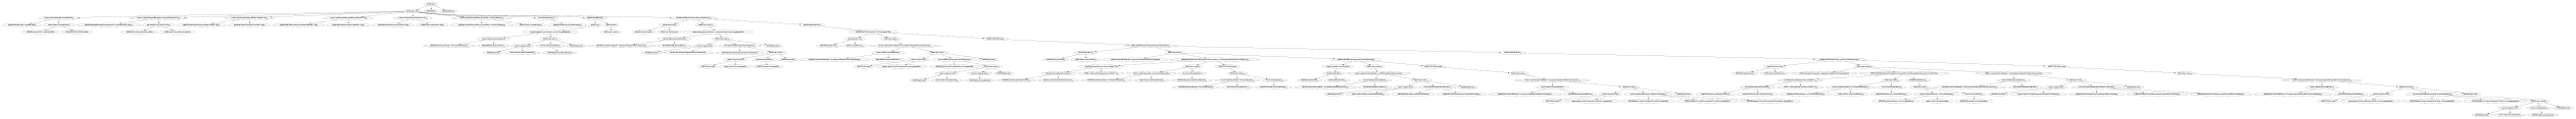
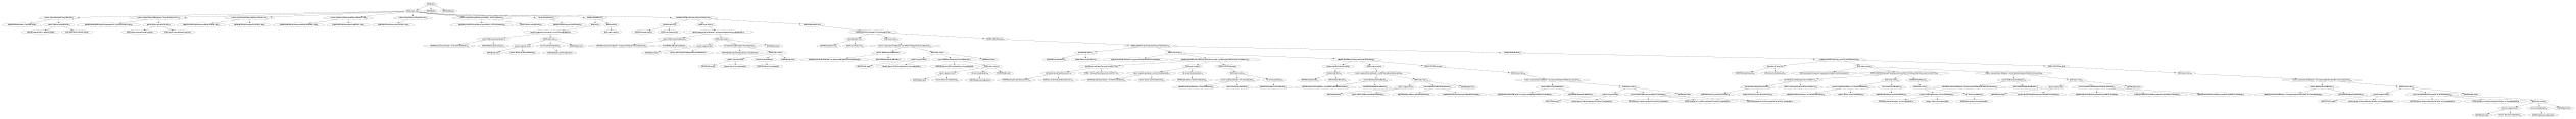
  digraph {
    fontname=Oswald
    node [fontname=Oswald]
    edge [fontname=Oswald]
    n1 [label=<(METHOD,&lt;clinit&gt;)>]
    n2 [label=<(BLOCK,&lt;empty&gt;,&lt;empty&gt;)>]
    n3 [label=<(MODIFIER,STATIC)>]
    n4 [label=<(METHOD_RETURN,void)>]
    n5 [label=<(&lt;operator&gt;.assignment,int INVALID = Integer.MAX_VALUE)<SUB>86</SUB>>]
    n6 [label=<(&lt;operator&gt;.assignment,String antWorkingDirectory = System.getProperty(&quot;user.dir&quot;))<SUB>100</SUB>>]
    n7 [label=<(&lt;operator&gt;.assignment,Execute$CommandLauncher vmLauncher = null)<SUB>101</SUB>>]
    n8 [label=<(&lt;operator&gt;.assignment,Execute$CommandLauncher shellLauncher = null)<SUB>102</SUB>>]
    n9 [label=<(&lt;operator&gt;.assignment,Vector procEnvironment = null)<SUB>103</SUB>>]
    n10 [label=<(&lt;operator&gt;.assignment,ProcessDestroyer processDestroyer = new ProcessDestroyer())<SUB>106</SUB>>]
    n11 [label=<(&lt;init&gt;,new ProcessDestroyer())<SUB>106</SUB>>]
    n12 [label=<(CONTROL_STRUCTURE,try,try)<SUB>113</SUB>>]
    n13 [label=<(CONTROL_STRUCTURE,if (Os.isFamily(&quot;mac&quot;)),if (Os.isFamily(&quot;mac&quot;)))<SUB>119</SUB>>]
    n14 [label=<(IDENTIFIER,INVALID,int INVALID = Integer.MAX_VALUE)<SUB>86</SUB>>]
    n15 [label=<(&lt;operator&gt;.fieldAccess,Integer.MAX_VALUE)<SUB>86</SUB>>]
    n16 [label=<(IDENTIFIER,antWorkingDirectory,String antWorkingDirectory = System.getProperty(&quot;user.dir&quot;))<SUB>100</SUB>>]
    n17 [label=<(getProperty,System.getProperty(&quot;user.dir&quot;))<SUB>100</SUB>>]
    n18 [label=<(IDENTIFIER,vmLauncher,Execute$CommandLauncher vmLauncher = null)<SUB>101</SUB>>]
    n19 [label=<(LITERAL,null,Execute$CommandLauncher vmLauncher = null)<SUB>101</SUB>>]
    n20 [label=<(IDENTIFIER,shellLauncher,Execute$CommandLauncher shellLauncher = null)<SUB>102</SUB>>]
    n21 [label=<(LITERAL,null,Execute$CommandLauncher shellLauncher = null)<SUB>102</SUB>>]
    n22 [label=<(IDENTIFIER,procEnvironment,Vector procEnvironment = null)<SUB>103</SUB>>]
-   n23 [label=<(LITERAL,null,Vector procEnvironment = null)<SUB>103</SUB>>]
    n24 [label=<(IDENTIFIER,processDestroyer,ProcessDestroyer processDestroyer = new ProcessDestroyer())<SUB>106</SUB>>]
    n25 [label=<(&lt;operator&gt;.alloc,new ProcessDestroyer())<SUB>106</SUB>>]
    n26 [label=<(IDENTIFIER,processDestroyer,new ProcessDestroyer())<SUB>106</SUB>>]
    n27 [label=<(BLOCK,try,try)<SUB>113</SUB>>]
    n28 [label=<(BLOCK,catch,catch)>]
    n29 [label=<(isFamily,isFamily(&quot;mac&quot;))<SUB>119</SUB>>]
    n30 [label=<(BLOCK,&lt;empty&gt;,&lt;empty&gt;)<SUB>119</SUB>>]
    n31 [label=<(CONTROL_STRUCTURE,else,else)<SUB>122</SUB>>]
    n32 [label=<(IDENTIFIER,Integer,int INVALID = Integer.MAX_VALUE)<SUB>86</SUB>>]
    n33 [label=<(FIELD_IDENTIFIER,MAX_VALUE,MAX_VALUE)<SUB>86</SUB>>]
    n34 [label=<(IDENTIFIER,System,System.getProperty(&quot;user.dir&quot;))<SUB>100</SUB>>]
    n35 [label=<(LITERAL,&quot;user.dir&quot;,System.getProperty(&quot;user.dir&quot;))<SUB>100</SUB>>]
    n36 [label=<(&lt;operator&gt;.assignment,Execute.vmLauncher = new Java13CommandLauncher())<SUB>114</SUB>>]
    n37 [label=<(BLOCK,&lt;empty&gt;,&lt;empty&gt;)<SUB>115</SUB>>]
    n38 [label=<(&lt;operator&gt;.fieldAccess,Execute.vmLauncher)<SUB>114</SUB>>]
    n39 [label=<(BLOCK,&lt;empty&gt;,&lt;empty&gt;)<SUB>114</SUB>>]
    n40 [label=<(IDENTIFIER,Execute,Execute.vmLauncher = new Java13CommandLauncher())<SUB>114</SUB>>]
    n41 [label=<(FIELD_IDENTIFIER,vmLauncher,vmLauncher)<SUB>114</SUB>>]
    n42 [label=<(&lt;operator&gt;.assignment,&lt;empty&gt;)>]
    n43 [label=<(&lt;init&gt;,new Java13CommandLauncher())<SUB>114</SUB>>]
    n44 [label=<(IDENTIFIER,$obj1,&lt;empty&gt;)>]
    n45 [label=<(IDENTIFIER,$obj1,&lt;empty&gt;)>]
    n46 [label=<(&lt;operator&gt;.alloc,new Java13CommandLauncher())<SUB>154</SUB>>]
    n47 [label=<(IDENTIFIER,$obj1,new Java13CommandLauncher())>]
    n48 [label=<(IDENTIFIER,Os,isFamily(&quot;mac&quot;))<SUB>119</SUB>>]
    n49 [label=<(LITERAL,&quot;mac&quot;,isFamily(&quot;mac&quot;))<SUB>119</SUB>>]
    n50 [label=<(&lt;operator&gt;.assignment,Execute.shellLauncher = new MacCommandLauncher(new CommandLauncher()))<SUB>121</SUB>>]
    n51 [label=<(CONTROL_STRUCTURE,if (Os.isFamily(&quot;os/2&quot;)),if (Os.isFamily(&quot;os/2&quot;)))<SUB>122</SUB>>]
    n52 [label=<(&lt;operator&gt;.fieldAccess,Execute.shellLauncher)<SUB>121</SUB>>]
    n53 [label=<(BLOCK,&lt;empty&gt;,&lt;empty&gt;)<SUB>121</SUB>>]
    n54 [label=<(IDENTIFIER,Execute,Execute.shellLauncher = new MacCommandLauncher(new CommandLauncher()))<SUB>121</SUB>>]
    n55 [label=<(FIELD_IDENTIFIER,shellLauncher,shellLauncher)<SUB>121</SUB>>]
    n56 [label=<(&lt;operator&gt;.assignment,&lt;empty&gt;)>]
    n57 [label=<(&lt;init&gt;,new MacCommandLauncher(new CommandLauncher()))<SUB>121</SUB>>]
    n58 [label=<(IDENTIFIER,$obj3,&lt;empty&gt;)>]
    n59 [label=<(IDENTIFIER,$obj3,&lt;empty&gt;)>]
    n60 [label=<(&lt;operator&gt;.alloc,new MacCommandLauncher(new CommandLauncher()))<SUB>121</SUB>>]
    n61 [label=<(IDENTIFIER,$obj3,new MacCommandLauncher(new CommandLauncher()))>]
    n62 [label=<(BLOCK,&lt;empty&gt;,&lt;empty&gt;)<SUB>121</SUB>>]
    n63 [label=<(&lt;operator&gt;.assignment,&lt;empty&gt;)>]
    n64 [label=<(&lt;init&gt;,new CommandLauncher())<SUB>121</SUB>>]
    n65 [label=<(IDENTIFIER,$obj2,&lt;empty&gt;)>]
    n66 [label=<(IDENTIFIER,$obj2,&lt;empty&gt;)>]
    n67 [label=<(&lt;operator&gt;.alloc,new CommandLauncher())<SUB>121</SUB>>]
    n68 [label=<(IDENTIFIER,$obj2,new CommandLauncher())>]
    n69 [label=<(isFamily,isFamily(&quot;os/2&quot;))<SUB>122</SUB>>]
    n70 [label=<(BLOCK,&lt;empty&gt;,&lt;empty&gt;)<SUB>122</SUB>>]
    n71 [label=<(CONTROL_STRUCTURE,else,else)<SUB>125</SUB>>]
    n72 [label=<(IDENTIFIER,Os,isFamily(&quot;os/2&quot;))<SUB>122</SUB>>]
    n73 [label=<(LITERAL,&quot;os/2&quot;,isFamily(&quot;os/2&quot;))<SUB>122</SUB>>]
    n74 [label=<(&lt;operator&gt;.assignment,Execute.shellLauncher = new WinNTCommandLauncher(new CommandLauncher()))<SUB>124</SUB>>]
    n75 [label=<(CONTROL_STRUCTURE,if (Os.isFamily(&quot;windows&quot;)),if (Os.isFamily(&quot;windows&quot;)))<SUB>125</SUB>>]
    n76 [label=<(&lt;operator&gt;.fieldAccess,Execute.shellLauncher)<SUB>124</SUB>>]
    n77 [label=<(BLOCK,&lt;empty&gt;,&lt;empty&gt;)<SUB>124</SUB>>]
    n78 [label=<(IDENTIFIER,Execute,Execute.shellLauncher = new WinNTCommandLauncher(new CommandLauncher()))<SUB>124</SUB>>]
    n79 [label=<(FIELD_IDENTIFIER,shellLauncher,shellLauncher)<SUB>124</SUB>>]
    n80 [label=<(&lt;operator&gt;.assignment,&lt;empty&gt;)>]
    n81 [label=<(&lt;init&gt;,new WinNTCommandLauncher(new CommandLauncher()))<SUB>124</SUB>>]
    n82 [label=<(IDENTIFIER,$obj5,&lt;empty&gt;)>]
    n83 [label=<(IDENTIFIER,$obj5,&lt;empty&gt;)>]
    n84 [label=<(&lt;operator&gt;.alloc,new WinNTCommandLauncher(new CommandLauncher()))<SUB>124</SUB>>]
    n85 [label=<(IDENTIFIER,$obj5,new WinNTCommandLauncher(new CommandLauncher()))>]
    n86 [label=<(BLOCK,&lt;empty&gt;,&lt;empty&gt;)<SUB>124</SUB>>]
    n87 [label=<(&lt;operator&gt;.assignment,&lt;empty&gt;)>]
    n88 [label=<(&lt;init&gt;,new CommandLauncher())<SUB>124</SUB>>]
    n89 [label=<(IDENTIFIER,$obj4,&lt;empty&gt;)>]
    n90 [label=<(IDENTIFIER,$obj4,&lt;empty&gt;)>]
    n91 [label=<(&lt;operator&gt;.alloc,new CommandLauncher())<SUB>124</SUB>>]
    n92 [label=<(IDENTIFIER,$obj4,new CommandLauncher())>]
    n93 [label=<(isFamily,isFamily(&quot;windows&quot;))<SUB>125</SUB>>]
    n94 [label=<(BLOCK,&lt;empty&gt;,&lt;empty&gt;)<SUB>125</SUB>>]
    n95 [label=<(CONTROL_STRUCTURE,else,else)<SUB>145</SUB>>]
    n96 [label=<(IDENTIFIER,Os,isFamily(&quot;windows&quot;))<SUB>125</SUB>>]
    n97 [label=<(LITERAL,&quot;windows&quot;,isFamily(&quot;windows&quot;))<SUB>125</SUB>>]
    n98 [label=<(LOCAL,CommandLauncher baseLauncher: org.apache.tools.ant.taskdefs.Execute$CommandLauncher)>]
    n99 [label=<(CONTROL_STRUCTURE,if (System.getProperty(&quot;java.version&quot;).startsWith(&quot;1.1&quot;)),if (System.getProperty(&quot;java.version&quot;).startsWith(&quot;1.1&quot;)))<SUB>129</SUB>>]
    n100 [label=<(CONTROL_STRUCTURE,if (!Os.isFamily(&quot;win9x&quot;)),if (!Os.isFamily(&quot;win9x&quot;)))<SUB>137</SUB>>]
    n101 [label=<(CONTROL_STRUCTURE,if (Os.isFamily(&quot;netware&quot;)),if (Os.isFamily(&quot;netware&quot;)))<SUB>145</SUB>>]
    n102 [label=<(startsWith,System.getProperty(&quot;java.version&quot;).startsWith(&quot;1.1&quot;))<SUB>129</SUB>>]
    n103 [label=<(BLOCK,&lt;empty&gt;,&lt;empty&gt;)<SUB>129</SUB>>]
    n104 [label=<(CONTROL_STRUCTURE,else,else)<SUB>132</SUB>>]
    n105 [label=<(&lt;operator&gt;.logicalNot,!Os.isFamily(&quot;win9x&quot;))<SUB>137</SUB>>]
    n106 [label=<(BLOCK,&lt;empty&gt;,&lt;empty&gt;)<SUB>137</SUB>>]
    n107 [label=<(CONTROL_STRUCTURE,else,else)<SUB>140</SUB>>]
    n108 [label=<(getProperty,System.getProperty(&quot;java.version&quot;))<SUB>129</SUB>>]
    n109 [label=<(LITERAL,&quot;1.1&quot;,System.getProperty(&quot;java.version&quot;).startsWith(&quot;1.1&quot;))<SUB>129</SUB>>]
    n110 [label=<(&lt;operator&gt;.assignment,baseLauncher = new Java11CommandLauncher())<SUB>131</SUB>>]
    n111 [label=<(&lt;init&gt;,new Java11CommandLauncher())<SUB>131</SUB>>]
    n112 [label=<(BLOCK,&lt;empty&gt;,&lt;empty&gt;)<SUB>132</SUB>>]
    n113 [label=<(IDENTIFIER,System,System.getProperty(&quot;java.version&quot;))<SUB>129</SUB>>]
    n114 [label=<(LITERAL,&quot;java.version&quot;,System.getProperty(&quot;java.version&quot;))<SUB>129</SUB>>]
    n115 [label=<(IDENTIFIER,baseLauncher,baseLauncher = new Java11CommandLauncher())<SUB>131</SUB>>]
    n116 [label=<(&lt;operator&gt;.alloc,new Java11CommandLauncher())<SUB>131</SUB>>]
    n117 [label=<(IDENTIFIER,baseLauncher,new Java11CommandLauncher())<SUB>131</SUB>>]
    n118 [label=<(&lt;operator&gt;.assignment,baseLauncher = new CommandLauncher())<SUB>134</SUB>>]
    n119 [label=<(&lt;init&gt;,new CommandLauncher())<SUB>134</SUB>>]
    n120 [label=<(IDENTIFIER,baseLauncher,baseLauncher = new CommandLauncher())<SUB>134</SUB>>]
    n121 [label=<(&lt;operator&gt;.alloc,new CommandLauncher())<SUB>134</SUB>>]
    n122 [label=<(IDENTIFIER,baseLauncher,new CommandLauncher())<SUB>134</SUB>>]
    n123 [label=<(isFamily,isFamily(&quot;win9x&quot;))<SUB>137</SUB>>]
    n124 [label=<(&lt;operator&gt;.assignment,Execute.shellLauncher = new WinNTCommandLauncher(baseLauncher))<SUB>139</SUB>>]
    n125 [label=<(BLOCK,&lt;empty&gt;,&lt;empty&gt;)<SUB>140</SUB>>]
    n126 [label=<(IDENTIFIER,Os,isFamily(&quot;win9x&quot;))<SUB>137</SUB>>]
    n127 [label=<(LITERAL,&quot;win9x&quot;,isFamily(&quot;win9x&quot;))<SUB>137</SUB>>]
    n128 [label=<(&lt;operator&gt;.fieldAccess,Execute.shellLauncher)<SUB>139</SUB>>]
    n129 [label=<(BLOCK,&lt;empty&gt;,&lt;empty&gt;)<SUB>139</SUB>>]
    n130 [label=<(IDENTIFIER,Execute,Execute.shellLauncher = new WinNTCommandLauncher(baseLauncher))<SUB>139</SUB>>]
    n131 [label=<(FIELD_IDENTIFIER,shellLauncher,shellLauncher)<SUB>139</SUB>>]
    n132 [label=<(&lt;operator&gt;.assignment,&lt;empty&gt;)>]
    n133 [label=<(&lt;init&gt;,new WinNTCommandLauncher(baseLauncher))<SUB>139</SUB>>]
    n134 [label=<(IDENTIFIER,$obj8,&lt;empty&gt;)>]
    n135 [label=<(IDENTIFIER,$obj8,&lt;empty&gt;)>]
    n136 [label=<(&lt;operator&gt;.alloc,new WinNTCommandLauncher(baseLauncher))<SUB>139</SUB>>]
    n137 [label=<(IDENTIFIER,$obj8,new WinNTCommandLauncher(baseLauncher))>]
    n138 [label=<(IDENTIFIER,baseLauncher,new WinNTCommandLauncher(baseLauncher))<SUB>139</SUB>>]
    n139 [label=<(&lt;operator&gt;.assignment,Execute.shellLauncher = new ScriptCommandLauncher(&quot;bin/antRun.bat&quot;, baseLauncher))<SUB>142</SUB>>]
    n140 [label=<(&lt;operator&gt;.fieldAccess,Execute.shellLauncher)<SUB>142</SUB>>]
    n141 [label=<(BLOCK,&lt;empty&gt;,&lt;empty&gt;)<SUB>143</SUB>>]
    n142 [label=<(IDENTIFIER,Execute,Execute.shellLauncher = new ScriptCommandLauncher(&quot;bin/antRun.bat&quot;, baseLauncher))<SUB>142</SUB>>]
    n143 [label=<(FIELD_IDENTIFIER,shellLauncher,shellLauncher)<SUB>142</SUB>>]
    n144 [label=<(&lt;operator&gt;.assignment,&lt;empty&gt;)>]
    n145 [label=<(&lt;init&gt;,new ScriptCommandLauncher(&quot;bin/antRun.bat&quot;, baseLauncher))<SUB>143</SUB>>]
    n146 [label=<(IDENTIFIER,$obj9,&lt;empty&gt;)>]
    n147 [label=<(IDENTIFIER,$obj9,&lt;empty&gt;)>]
    n148 [label=<(&lt;operator&gt;.alloc,new ScriptCommandLauncher(&quot;bin/antRun.bat&quot;, baseLauncher))<SUB>143</SUB>>]
    n149 [label=<(IDENTIFIER,$obj9,new ScriptCommandLauncher(&quot;bin/antRun.bat&quot;, baseLauncher))>]
    n150 [label=<(LITERAL,&quot;bin/antRun.bat&quot;,new ScriptCommandLauncher(&quot;bin/antRun.bat&quot;, baseLauncher))<SUB>143</SUB>>]
    n151 [label=<(IDENTIFIER,baseLauncher,new ScriptCommandLauncher(&quot;bin/antRun.bat&quot;, baseLauncher))<SUB>143</SUB>>]
    n152 [label=<(isFamily,isFamily(&quot;netware&quot;))<SUB>145</SUB>>]
    n153 [label=<(BLOCK,&lt;empty&gt;,&lt;empty&gt;)<SUB>145</SUB>>]
    n154 [label=<(CONTROL_STRUCTURE,else,else)<SUB>158</SUB>>]
    n155 [label=<(IDENTIFIER,Os,isFamily(&quot;netware&quot;))<SUB>145</SUB>>]
    n156 [label=<(LITERAL,&quot;netware&quot;,isFamily(&quot;netware&quot;))<SUB>145</SUB>>]
    n157 [label=<(LOCAL,CommandLauncher baseLauncher: org.apache.tools.ant.taskdefs.Execute$CommandLauncher)>]
    n158 [label=<(CONTROL_STRUCTURE,if (System.getProperty(&quot;java.version&quot;).startsWith(&quot;1.1&quot;)),if (System.getProperty(&quot;java.version&quot;).startsWith(&quot;1.1&quot;)))<SUB>148</SUB>>]
    n159 [label=<(&lt;operator&gt;.assignment,Execute.shellLauncher = new PerlScriptCommandLauncher(&quot;bin/antRun.pl&quot;, baseLauncher))<SUB>156</SUB>>]
    n160 [label=<(BLOCK,&lt;empty&gt;,&lt;empty&gt;)<SUB>158</SUB>>]
    n161 [label=<(startsWith,System.getProperty(&quot;java.version&quot;).startsWith(&quot;1.1&quot;))<SUB>148</SUB>>]
    n162 [label=<(BLOCK,&lt;empty&gt;,&lt;empty&gt;)<SUB>148</SUB>>]
    n163 [label=<(CONTROL_STRUCTURE,else,else)<SUB>151</SUB>>]
    n164 [label=<(&lt;operator&gt;.fieldAccess,Execute.shellLauncher)<SUB>156</SUB>>]
    n165 [label=<(BLOCK,&lt;empty&gt;,&lt;empty&gt;)<SUB>157</SUB>>]
    n166 [label=<(getProperty,System.getProperty(&quot;java.version&quot;))<SUB>148</SUB>>]
    n167 [label=<(LITERAL,&quot;1.1&quot;,System.getProperty(&quot;java.version&quot;).startsWith(&quot;1.1&quot;))<SUB>148</SUB>>]
    n168 [label=<(&lt;operator&gt;.assignment,baseLauncher = new Java11CommandLauncher())<SUB>150</SUB>>]
    n169 [label=<(&lt;init&gt;,new Java11CommandLauncher())<SUB>150</SUB>>]
    n170 [label=<(BLOCK,&lt;empty&gt;,&lt;empty&gt;)<SUB>151</SUB>>]
    n171 [label=<(IDENTIFIER,System,System.getProperty(&quot;java.version&quot;))<SUB>148</SUB>>]
    n172 [label=<(LITERAL,&quot;java.version&quot;,System.getProperty(&quot;java.version&quot;))<SUB>148</SUB>>]
    n173 [label=<(IDENTIFIER,baseLauncher,baseLauncher = new Java11CommandLauncher())<SUB>150</SUB>>]
    n174 [label=<(&lt;operator&gt;.alloc,new Java11CommandLauncher())<SUB>150</SUB>>]
    n175 [label=<(IDENTIFIER,baseLauncher,new Java11CommandLauncher())<SUB>150</SUB>>]
    n176 [label=<(&lt;operator&gt;.assignment,baseLauncher = new CommandLauncher())<SUB>153</SUB>>]
    n177 [label=<(&lt;init&gt;,new CommandLauncher())<SUB>153</SUB>>]
    n178 [label=<(IDENTIFIER,baseLauncher,baseLauncher = new CommandLauncher())<SUB>153</SUB>>]
    n179 [label=<(&lt;operator&gt;.alloc,new CommandLauncher())<SUB>153</SUB>>]
    n180 [label=<(IDENTIFIER,baseLauncher,new CommandLauncher())<SUB>153</SUB>>]
    n181 [label=<(IDENTIFIER,Execute,Execute.shellLauncher = new PerlScriptCommandLauncher(&quot;bin/antRun.pl&quot;, baseLauncher))<SUB>156</SUB>>]
    n182 [label=<(FIELD_IDENTIFIER,shellLauncher,shellLauncher)<SUB>156</SUB>>]
    n183 [label=<(&lt;operator&gt;.assignment,&lt;empty&gt;)>]
    n184 [label=<(&lt;init&gt;,new PerlScriptCommandLauncher(&quot;bin/antRun.pl&quot;, baseLauncher))<SUB>157</SUB>>]
    n185 [label=<(IDENTIFIER,$obj12,&lt;empty&gt;)>]
    n186 [label=<(IDENTIFIER,$obj12,&lt;empty&gt;)>]
    n187 [label=<(&lt;operator&gt;.alloc,new PerlScriptCommandLauncher(&quot;bin/antRun.pl&quot;, baseLauncher))<SUB>157</SUB>>]
    n188 [label=<(IDENTIFIER,$obj12,new PerlScriptCommandLauncher(&quot;bin/antRun.pl&quot;, baseLauncher))>]
    n189 [label=<(LITERAL,&quot;bin/antRun.pl&quot;,new PerlScriptCommandLauncher(&quot;bin/antRun.pl&quot;, baseLauncher))<SUB>157</SUB>>]
    n190 [label=<(IDENTIFIER,baseLauncher,new PerlScriptCommandLauncher(&quot;bin/antRun.pl&quot;, baseLauncher))<SUB>157</SUB>>]
    n191 [label=<(&lt;operator&gt;.assignment,Execute.shellLauncher = new ScriptCommandLauncher(&quot;bin/antRun&quot;, new CommandLauncher()))<SUB>160</SUB>>]
    n192 [label=<(&lt;operator&gt;.fieldAccess,Execute.shellLauncher)<SUB>160</SUB>>]
    n193 [label=<(BLOCK,&lt;empty&gt;,&lt;empty&gt;)<SUB>160</SUB>>]
    n194 [label=<(IDENTIFIER,Execute,Execute.shellLauncher = new ScriptCommandLauncher(&quot;bin/antRun&quot;, new CommandLauncher()))<SUB>160</SUB>>]
    n195 [label=<(FIELD_IDENTIFIER,shellLauncher,shellLauncher)<SUB>160</SUB>>]
    n196 [label=<(&lt;operator&gt;.assignment,&lt;empty&gt;)>]
    n197 [label=<(&lt;init&gt;,new ScriptCommandLauncher(&quot;bin/antRun&quot;, new CommandLauncher()))<SUB>160</SUB>>]
    n198 [label=<(IDENTIFIER,$obj14,&lt;empty&gt;)>]
    n199 [label=<(IDENTIFIER,$obj14,&lt;empty&gt;)>]
    n200 [label=<(&lt;operator&gt;.alloc,new ScriptCommandLauncher(&quot;bin/antRun&quot;, new CommandLauncher()))<SUB>160</SUB>>]
    n201 [label=<(IDENTIFIER,$obj14,new ScriptCommandLauncher(&quot;bin/antRun&quot;, new CommandLauncher()))>]
    n202 [label=<(LITERAL,&quot;bin/antRun&quot;,new ScriptCommandLauncher(&quot;bin/antRun&quot;, new CommandLauncher()))<SUB>160</SUB>>]
    n203 [label=<(BLOCK,&lt;empty&gt;,&lt;empty&gt;)<SUB>161</SUB>>]
    n204 [label=<(&lt;operator&gt;.assignment,&lt;empty&gt;)>]
    n205 [label=<(&lt;init&gt;,new CommandLauncher())<SUB>161</SUB>>]
    n206 [label=<(IDENTIFIER,$obj13,&lt;empty&gt;)>]
    n207 [label=<(IDENTIFIER,$obj13,&lt;empty&gt;)>]
    n208 [label=<(&lt;operator&gt;.alloc,new CommandLauncher())<SUB>161</SUB>>]
    n209 [label=<(IDENTIFIER,$obj13,new CommandLauncher())>]
    n1 -> n2
    n1 -> n3
    n1 -> n4
    n2 -> n5
    n2 -> n6
    n2 -> n7
    n2 -> n8
    n2 -> n9
    n2 -> n10
    n2 -> n11
    n2 -> n12
    n2 -> n13
    n5 -> n14
    n5 -> n15
    n6 -> n16
    n6 -> n17
    n7 -> n18
    n7 -> n19
    n8 -> n20
    n8 -> n21
    n9 -> n22
-   n9 -> n23
    n10 -> n24
    n10 -> n25
    n11 -> n26
    n12 -> n27
    n12 -> n28
    n13 -> n29
    n13 -> n30
    n13 -> n31
    n15 -> n32
    n15 -> n33
    n17 -> n34
    n17 -> n35
    n27 -> n36
    n28 -> n37
    n29 -> n48
    n29 -> n49
    n30 -> n50
    n31 -> n51
    n36 -> n38
    n36 -> n39
    n38 -> n40
    n38 -> n41
    n39 -> n42
    n39 -> n43
    n39 -> n44
    n42 -> n45
    n42 -> n46
    n43 -> n47
    n50 -> n52
    n50 -> n53
    n51 -> n69
    n51 -> n70
    n51 -> n71
    n52 -> n54
    n52 -> n55
    n53 -> n56
    n53 -> n57
    n53 -> n58
    n56 -> n59
    n56 -> n60
    n57 -> n61
    n57 -> n62
    n62 -> n63
    n62 -> n64
    n62 -> n65
    n63 -> n66
    n63 -> n67
    n64 -> n68
    n69 -> n72
    n69 -> n73
    n70 -> n74
    n71 -> n75
    n74 -> n76
    n74 -> n77
    n75 -> n93
    n75 -> n94
    n75 -> n95
    n76 -> n78
    n76 -> n79
    n77 -> n80
    n77 -> n81
    n77 -> n82
    n80 -> n83
    n80 -> n84
    n81 -> n85
    n81 -> n86
    n86 -> n87
    n86 -> n88
    n86 -> n89
    n87 -> n90
    n87 -> n91
    n88 -> n92
    n93 -> n96
    n93 -> n97
    n94 -> n98
    n94 -> n99
    n94 -> n100
    n95 -> n101
    n99 -> n102
    n99 -> n103
    n99 -> n104
    n100 -> n105
    n100 -> n106
    n100 -> n107
    n101 -> n152
    n101 -> n153
    n101 -> n154
    n102 -> n108
    n102 -> n109
    n103 -> n110
    n103 -> n111
    n104 -> n112
    n105 -> n123
    n106 -> n124
    n107 -> n125
    n108 -> n113
    n108 -> n114
    n110 -> n115
    n110 -> n116
    n111 -> n117
    n112 -> n118
    n112 -> n119
    n118 -> n120
    n118 -> n121
    n119 -> n122
    n123 -> n126
    n123 -> n127
    n124 -> n128
    n124 -> n129
    n125 -> n139
    n128 -> n130
    n128 -> n131
    n129 -> n132
    n129 -> n133
    n129 -> n134
    n132 -> n135
    n132 -> n136
    n133 -> n137
    n133 -> n138
    n139 -> n140
    n139 -> n141
    n140 -> n142
    n140 -> n143
    n141 -> n144
    n141 -> n145
    n141 -> n146
    n144 -> n147
    n144 -> n148
    n145 -> n149
    n145 -> n150
    n145 -> n151
    n152 -> n155
    n152 -> n156
    n153 -> n157
    n153 -> n158
    n153 -> n159
    n154 -> n160
    n158 -> n161
    n158 -> n162
    n158 -> n163
    n159 -> n164
    n159 -> n165
    n160 -> n191
    n161 -> n166
    n161 -> n167
    n162 -> n168
    n162 -> n169
    n163 -> n170
    n164 -> n181
    n164 -> n182
    n165 -> n183
    n165 -> n184
    n165 -> n185
    n166 -> n171
    n166 -> n172
    n168 -> n173
    n168 -> n174
    n169 -> n175
    n170 -> n176
    n170 -> n177
    n176 -> n178
    n176 -> n179
    n177 -> n180
    n183 -> n186
    n183 -> n187
    n184 -> n188
    n184 -> n189
    n184 -> n190
    n191 -> n192
    n191 -> n193
    n192 -> n194
    n192 -> n195
    n193 -> n196
    n193 -> n197
    n193 -> n198
    n196 -> n199
    n196 -> n200
    n197 -> n201
    n197 -> n202
    n197 -> n203
    n203 -> n204
    n203 -> n205
    n203 -> n206
    n204 -> n207
    n204 -> n208
    n205 -> n209
  }
